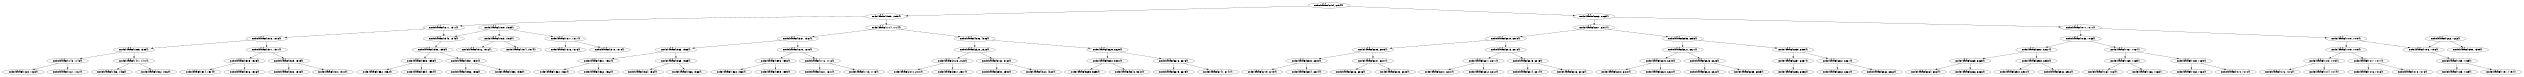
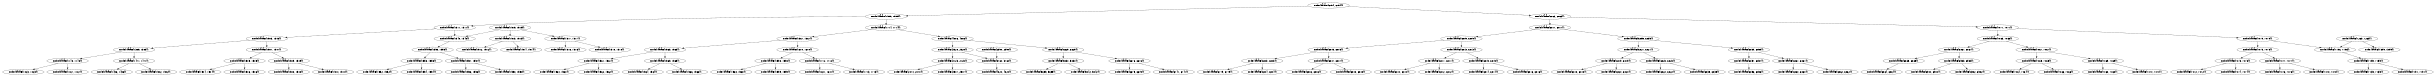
  digraph {
    fontname="DejaVu Serif"
    node [fontname="DejaVu Serif"]
    edge [fontname="DejaVu Serif"]
    n1 [label="Node{data=[6754, 6754]}"]
    n2 [label="Node{data=[1559, 1559]}"]
    n3 [label="Node{data=[6863, 6863]}"]
    n4 [label="Node{data=[1511, 1511]}"]
    n5 [label="Node{data=[1714, 1714]}"]
    n6 [label="Node{data=[6817, 6817]}"]
    n7 [label="Node{data=[7071, 7071]}"]
    n8 [label="Node{data=[1503, 1503]}"]
    n9 [label="Node{data=[1548, 1548]}"]
    n10 [label="Node{data=[1567, 1567]}"]
    n11 [label="Node{data=[4886, 4886]}"]
    n12 [label="Node{data=[1385, 1385]}"]
    n13 [label="Node{data=[1507, 1507]}"]
    n14 [label="Node{data=[1555, 1555]}"]
    n15 [label="Node{data=[1148, 1148]}"]
    n16 [label="Node{data=[1471, 1471]}"]
    n17 [label="Node{data=[1505, 1505]}"]
    n18 [label="Node{data=[1509, 1509]}"]
    n19 [label="Node{data=[1023, 1023]}"]
    n20 [label="Node{data=[1167, 1167]}"]
    n21 [label="Node{data=[1436, 1436]}"]
    n22 [label="Node{data=[1502, 1502]}"]
    n23 [label="Node{data=[1504, 1504]}"]
    n24 [label="Node{data=[1506, 1506]}"]
    n25 [label="Node{data=[1508, 1508]}"]
    n26 [label="Node{data=[1510, 1510]}"]
    n27 [label="Node{data=[1515, 1515]}"]
    n28 [label="Node{data=[1513, 1513]}"]
    n29 [label="Node{data=[1517, 1517]}"]
    n30 [label="Node{data=[1553, 1553]}"]
    n31 [label="Node{data=[1557, 1557]}"]
    n32 [label="Node{data=[1512, 1512]}"]
    n33 [label="Node{data=[1514, 1514]}"]
    n34 [label="Node{data=[1516, 1516]}"]
    n35 [label="Node{data=[1518, 1518]}"]
    n36 [label="Node{data=[1552, 1552]}"]
    n37 [label="Node{data=[1554, 1554]}"]
    n38 [label="Node{data=[1556, 1556]}"]
    n39 [label="Node{data=[1558, 1558]}"]
    n40 [label="Node{data=[1563, 1563]}"]
    n41 [label="Node{data=[1600, 1600]}"]
    n42 [label="Node{data=[2528, 2528]}"]
    n43 [label="Node{data=[6629, 6629]}"]
    n44 [label="Node{data=[1561, 1561]}"]
    n45 [label="Node{data=[1565, 1565]}"]
    n46 [label="Node{data=[1598, 1598]}"]
    n47 [label="Node{data=[1712, 1712]}"]
    n48 [label="Node{data=[1560, 1560]}"]
    n49 [label="Node{data=[1562, 1562]}"]
    n50 [label="Node{data=[1564, 1564]}"]
    n51 [label="Node{data=[1566, 1566]}"]
    n52 [label="Node{data=[1568, 1568]}"]
    n53 [label="Node{data=[1599, 1599]}"]
    n54 [label="Node{data=[1601, 1601]}"]
    n55 [label="Node{data=[1713, 1713]}"]
    n56 [label="Node{data=[2123, 2123]}"]
    n57 [label="Node{data=[3760, 3760]}"]
    n58 [label="Node{data=[5830, 5830]}"]
    n59 [label="Node{data=[6676, 6676]}"]
    n60 [label="Node{data=[2070, 2070]}"]
    n61 [label="Node{data=[2507, 2507]}"]
    n62 [label="Node{data=[2590, 2590]}"]
    n63 [label="Node{data=[4820, 4820]}"]
    n64 [label="Node{data=[5655, 5655]}"]
    n65 [label="Node{data=[5842, 5842]}"]
    n66 [label="Node{data=[6675, 6675]}"]
    n67 [label="Node{data=[6741, 6741]}"]
    n68 [label="Node{data=[6809, 6809]}"]
    n69 [label="Node{data=[6855, 6855]}"]
    n70 [label="Node{data=[7063, 7063]}"]
    n71 [label="Node{data=[7079, 7079]}"]
    n72 [label="Node{data=[6805, 6805]}"]
    n73 [label="Node{data=[6813, 6813]}"]
    n74 [label="Node{data=[6821, 6821]}"]
    n75 [label="Node{data=[6859, 6859]}"]
    n76 [label="Node{data=[6803, 6803]}"]
    n77 [label="Node{data=[6807, 6807]}"]
    n78 [label="Node{data=[6811, 6811]}"]
    n79 [label="Node{data=[6815, 6815]}"]
    n80 [label="Node{data=[6779, 6779]}"]
    n81 [label="Node{data=[6804, 6804]}"]
    n82 [label="Node{data=[6806, 6806]}"]
    n83 [label="Node{data=[6808, 6808]}"]
    n84 [label="Node{data=[6810, 6810]}"]
    n85 [label="Node{data=[6812, 6812]}"]
    n86 [label="Node{data=[6814, 6814]}"]
    n87 [label="Node{data=[6816, 6816]}"]
    n88 [label="Node{data=[6819, 6819]}"]
    n89 [label="Node{data=[6823, 6823]}"]
    n90 [label="Node{data=[6857, 6857]}"]
    n91 [label="Node{data=[6861, 6861]}"]
    n92 [label="Node{data=[6818, 6818]}"]
    n93 [label="Node{data=[6820, 6820]}"]
    n94 [label="Node{data=[6822, 6822]}"]
    n95 [label="Node{data=[6835, 6835]}"]
    n96 [label="Node{data=[6856, 6856]}"]
    n97 [label="Node{data=[6860, 6860]}"]
    n98 [label="Node{data=[6862, 6862]}"]
    n99 [label="Node{data=[6867, 6867]}"]
    n100 [label="Node{data=[7067, 7067]}"]
    n101 [label="Node{data=[7075, 7075]}"]
    n102 [label="Node{data=[7196, 7196]}"]
    n103 [label="Node{data=[6865, 6865]}"]
    n104 [label="Node{data=[6933, 6933]}"]
    n105 [label="Node{data=[7065, 7065]}"]
    n106 [label="Node{data=[7069, 7069]}"]
    n107 [label="Node{data=[6864, 6864]}"]
-   n108 [label="Node{data=[6866, 6866]}"]
    n109 [label="Node{data=[6900, 6900]}"]
    n110 [label="Node{data=[6982, 6982]}"]
    n111 [label="Node{data=[7064, 7064]}"]
    n112 [label="Node{data=[7066, 7066]}"]
    n113 [label="Node{data=[7068, 7068]}"]
    n114 [label="Node{data=[7070, 7070]}"]
    n115 [label="Node{data=[7073, 7073]}"]
    n116 [label="Node{data=[7077, 7077]}"]
    n117 [label="Node{data=[7159, 7159]}"]
    n118 [label="Node{data=[7072, 7072]}"]
    n119 [label="Node{data=[7074, 7074]}"]
    n120 [label="Node{data=[7076, 7076]}"]
    n121 [label="Node{data=[7078, 7078]}"]
    n122 [label="Node{data=[7135, 7135]}"]
    n123 [label="Node{data=[7191, 7191]}"]
    n124 [label="Node{data=[7263, 7263]}"]
    n125 [label="Node{data=[7399, 7399]}"]
    n1 -> n2
    n1 -> n3
    n2 -> n4
    n2 -> n5
    n3 -> n6
    n3 -> n7
    n4 -> n8
    n4 -> n9
    n5 -> n10
    n5 -> n11
    n6 -> n68
    n6 -> n69
    n7 -> n70
    n7 -> n71
    n8 -> n12
    n8 -> n13
    n9 -> n14
    n10 -> n40
    n10 -> n41
    n11 -> n42
    n11 -> n43
    n12 -> n15
    n12 -> n16
    n13 -> n17
    n13 -> n18
    n14 -> n30
    n14 -> n31
    n15 -> n19
    n15 -> n20
    n16 -> n21
    n16 -> n22
    n17 -> n23
    n17 -> n24
    n18 -> n25
    n18 -> n26
    n27 -> n9
    n27 -> n28
    n27 -> n29
    n28 -> n32
    n28 -> n33
    n29 -> n34
    n29 -> n35
    n30 -> n36
    n30 -> n37
    n31 -> n38
    n31 -> n39
    n40 -> n44
    n40 -> n45
    n41 -> n46
    n41 -> n47
    n42 -> n56
    n42 -> n57
    n43 -> n58
    n43 -> n59
    n44 -> n48
    n44 -> n49
    n45 -> n50
    n45 -> n51
    n46 -> n52
    n46 -> n53
    n47 -> n54
    n47 -> n55
    n56 -> n60
    n56 -> n61
-   n57 -> n62
+   n62 -> n57
    n57 -> n63
    n58 -> n64
    n58 -> n65
    n59 -> n66
    n59 -> n67
    n68 -> n72
    n68 -> n73
    n69 -> n74
    n69 -> n75
    n70 -> n99
    n70 -> n100
    n71 -> n101
    n71 -> n102
    n72 -> n76
    n72 -> n77
    n73 -> n78
    n73 -> n79
    n74 -> n88
    n74 -> n89
    n75 -> n90
    n75 -> n91
    n76 -> n80
    n76 -> n81
    n77 -> n82
    n77 -> n83
    n78 -> n84
    n78 -> n85
    n79 -> n86
    n79 -> n87
    n88 -> n92
    n88 -> n93
    n89 -> n94
    n89 -> n95
    n90 -> n96
    n91 -> n97
    n91 -> n98
    n99 -> n103
    n99 -> n104
    n100 -> n105
    n100 -> n106
    n101 -> n115
    n101 -> n116
    n102 -> n117
    n103 -> n107
-   n103 -> n108
    n104 -> n109
    n104 -> n110
    n105 -> n111
    n105 -> n112
    n106 -> n113
    n106 -> n114
    n115 -> n118
    n115 -> n119
    n116 -> n120
    n116 -> n121
    n117 -> n122
    n117 -> n123
    n124 -> n102
    n124 -> n125
  }
